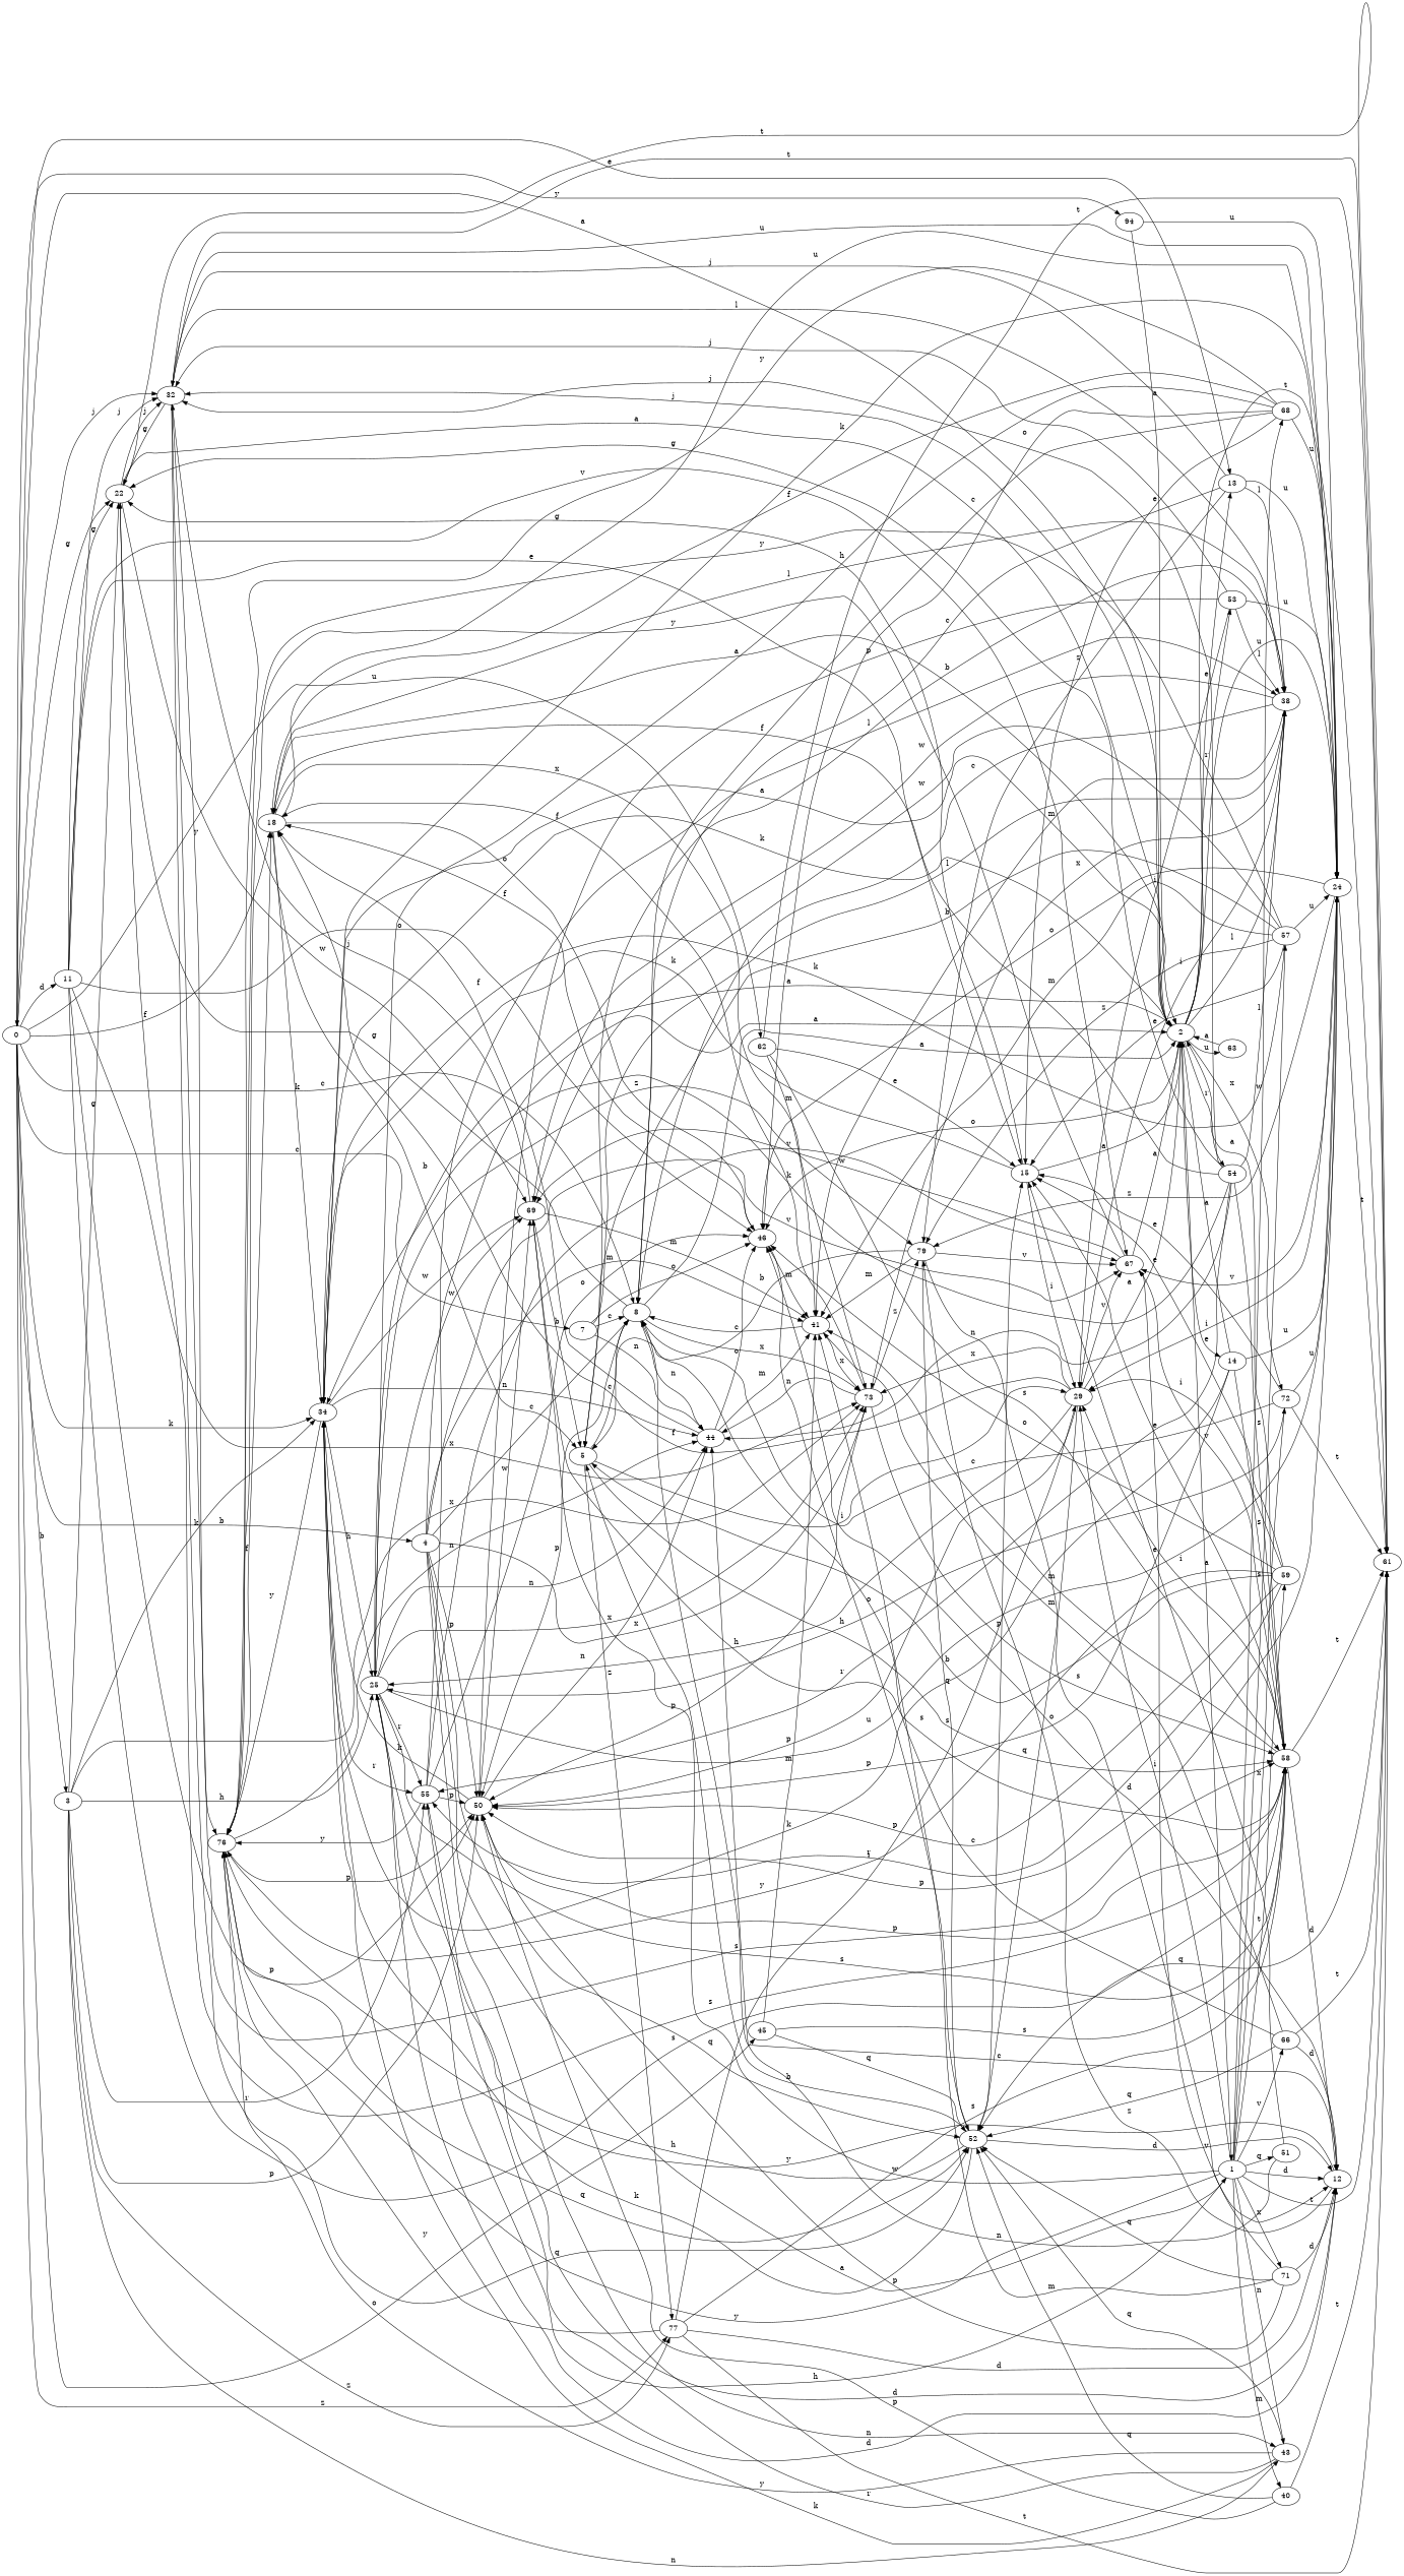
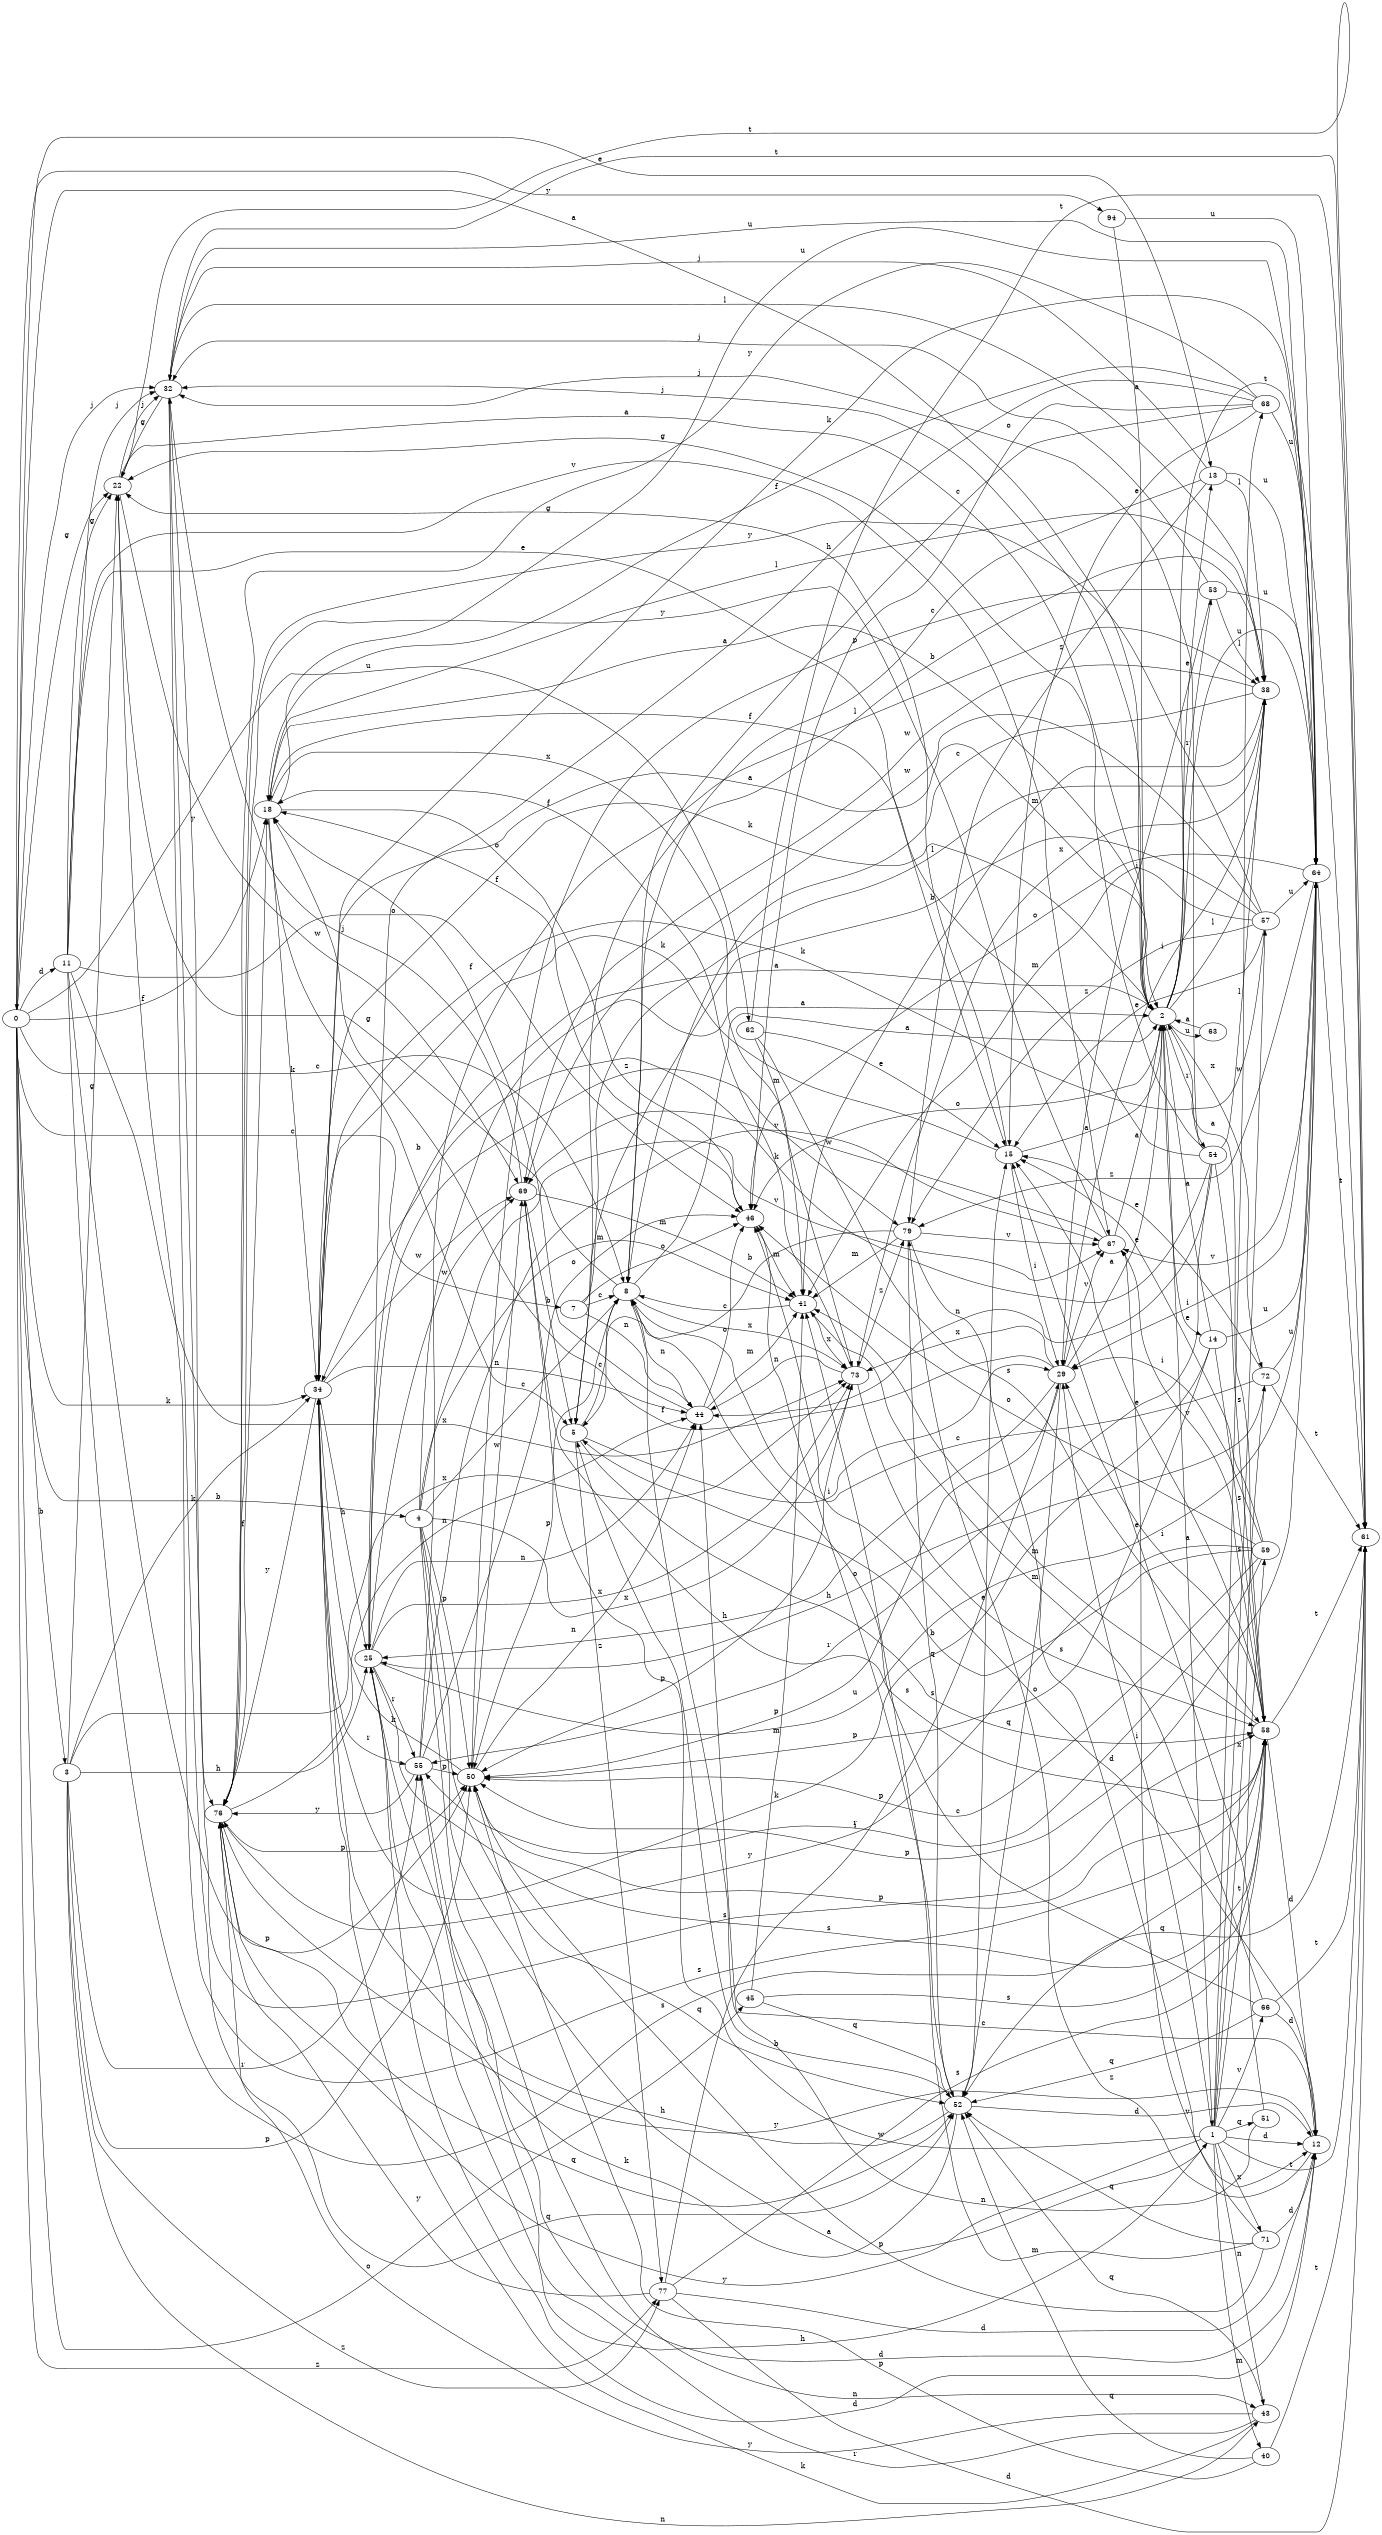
  strict digraph {
    rankdir=LR
    0
    3
    4
    7
    8
    11
    13
    18
    22
    32
    34
    45
    62
    n14 [label=94]
    77
    25
    43
    50
    55
    73
    1
    2
    41
    52
    67
    38
    46
    44
    58
    15
-   64 [label=24]
+   64
    79
    5
    61
    69
    76
    12
    29
    40
    51
    57
    59
    66
    68
    71
    72
    14
    53
    54
    63
    0 -> 3 [label=b]
    0 -> 4 [label=b]
    0 -> 7 [label=c]
    0 -> 8 [label=c]
    0 -> 11 [label=d]
    0 -> 13 [label=e]
    0 -> 18 [label=f]
    0 -> 22 [label=g]
    0 -> 32 [label=j]
    0 -> 34 [label=k]
    0 -> 45 [label=o]
    0 -> 62 [label=u]
    0 -> n14 [label=y]
    0 -> 77 [label=z]
    3 -> 22 [label=g]
    3 -> 34 [label=k]
    3 -> 77 [label=z]
    3 -> 25 [label=h]
    3 -> 43 [label=n]
    3 -> 50 [label=p]
    3 -> 55 [label=r]
    3 -> 73 [label=x]
    4 -> 8 [label=c]
    4 -> 43 [label=n]
    4 -> 50 [label=p]
    4 -> 73 [label=x]
    4 -> 1 [label=a]
    4 -> 2 [label=a]
    4 -> 41 [label=m]
    4 -> 52 [label=q]
    4 -> 67 [label=v]
    7 -> 8 [label=c]
    7 -> 38 [label=l]
    7 -> 46 [label=o]
    7 -> 44 [label=n]
    8 -> 22 [label=g]
    8 -> 50 [label=p]
    8 -> 73 [label=x]
    8 -> 2 [label=a]
    8 -> 44 [label=n]
    11 -> 22 [label=g]
    11 -> 32 [label=j]
    11 -> 50 [label=p]
    11 -> 73 [label=x]
    11 -> 67 [label=v]
    11 -> 46 [label=o]
    11 -> 58 [label=s]
    11 -> 15 [label=e]
    13 -> 8 [label=c]
    13 -> 32 [label=j]
    13 -> 38 [label=l]
    13 -> 64 [label=u]
    13 -> 79 [label=z]
    18 -> 34 [label=k]
    18 -> 73 [label=x]
    18 -> 2 [label=a]
    18 -> 38 [label=l]
    18 -> 46 [label=o]
    18 -> 64 [label=u]
    18 -> 5 [label=b]
    22 -> 32 [label=j]
    22 -> 2 [label=a]
    22 -> 58 [label=s]
    22 -> 61 [label=t]
    22 -> 69 [label=w]
    32 -> 22 [label=g]
    32 -> 52 [label=q]
    32 -> 38 [label=l]
    32 -> 58 [label=s]
    32 -> 64 [label=u]
    32 -> 61 [label=t]
    32 -> 76 [label=y]
    34 -> 25 [label=h]
    34 -> 55 [label=r]
    34 -> 2 [label=a]
    34 -> 44 [label=n]
    34 -> 69 [label=w]
    34 -> 76 [label=y]
    45 -> 41 [label=m]
    45 -> 52 [label=q]
    45 -> 58 [label=s]
    62 -> 41 [label=m]
    62 -> 58 [label=s]
    62 -> 15 [label=e]
    62 -> 61 [label=t]
    n14 -> 2 [label=a]
    n14 -> 64 [label=u]
    77 -> 58 [label=s]
-   77 -> 61 [label=t]
+   77 -> 61 [label=d]
    77 -> 76 [label=y]
    77 -> 12 [label=d]
    77 -> 29 [label=i]
    25 -> 55 [label=r]
    25 -> 73 [label=x]
    25 -> 2 [label=a]
    25 -> 44 [label=n]
    25 -> 58 [label=s]
    25 -> 64 [label=u]
    25 -> 79 [label=z]
    25 -> 69 [label=w]
    25 -> 12 [label=d]
    43 -> 34 [label=k]
    43 -> 55 [label=r]
    43 -> 52 [label=q]
    43 -> 76 [label=y]
    50 -> 34 [label=k]
    50 -> 44 [label=n]
    50 -> 69 [label=w]
    55 -> 50 [label=p]
    55 -> 67 [label=v]
    55 -> 38 [label=l]
    55 -> 46 [label=o]
    55 -> 76 [label=y]
    55 -> 12 [label=d]
    73 -> 18 [label=f]
    73 -> 50 [label=p]
    73 -> 44 [label=n]
    73 -> 58 [label=s]
    73 -> 79 [label=z]
    1 -> 25 [label=h]
    1 -> 43 [label=n]
    1 -> 61 [label=t]
    1 -> 69 [label=w]
    1 -> 76 [label=y]
    1 -> 12 [label=d]
    1 -> 29 [label=i]
    1 -> 40 [label=m]
    1 -> 51 [label=q]
    1 -> 57 [label=s]
    1 -> 59 [label=t]
    1 -> 66 [label=v]
    1 -> 68 [label=w]
    1 -> 71 [label=x]
    1 -> 72 [label=x]
    2 -> 0 [label=a]
    2 -> 13 [label=e]
    2 -> 32 [label=j]
    2 -> 34 [label=k]
    2 -> 1 [label=a]
    2 -> 38 [label=l]
    2 -> 46 [label=o]
    2 -> 64 [label=u]
    2 -> 61 [label=t]
    2 -> 72 [label=x]
    2 -> 14 [label=e]
    2 -> 53 [label=r]
    2 -> 54 [label=r]
    2 -> 63 [label=u]
    41 -> 8 [label=c]
    41 -> 73 [label=x]
    52 -> 34 [label=k]
    52 -> 25 [label=h]
    52 -> 46 [label=o]
-   52 -> 15 [label=p]
+   52 -> 15 [label=e]
    52 -> 5 [label=b]
    52 -> 12 [label=d]
    67 -> 2 [label=a]
    67 -> 69 [label=w]
    67 -> 76 [label=y]
    38 -> 8 [label=c]
    38 -> 73 [label=x]
    38 -> 41 [label=m]
    38 -> 5 [label=b]
    38 -> 69 [label=w]
    38 -> 29 [label=i]
    46 -> 18 [label=f]
    46 -> 41 [label=m]
    44 -> 18 [label=f]
    44 -> 41 [label=m]
    44 -> 46 [label=o]
    58 -> 50 [label=p]
    58 -> 2 [label=a]
    58 -> 41 [label=m]
    58 -> 67 [label=v]
    58 -> 15 [label=e]
    58 -> 61 [label=t]
    58 -> 12 [label=d]
    58 -> 29 [label=i]
    15 -> 22 [label=g]
    15 -> 34 [label=k]
    15 -> 2 [label=a]
    15 -> 29 [label=i]
    64 -> 34 [label=k]
    64 -> 50 [label=p]
    64 -> 67 [label=v]
    64 -> 46 [label=o]
    64 -> 79 [label=z]
    64 -> 61 [label=t]
    64 -> 29 [label=i]
    79 -> 41 [label=m]
    79 -> 52 [label=q]
    79 -> 67 [label=v]
    79 -> 5 [label=b]
    79 -> 12 [label=d]
    5 -> 8 [label=c]
    5 -> 77 [label=z]
    5 -> 58 [label=s]
    5 -> 29 [label=i]
    61 -> 52 [label=q]
    69 -> 32 [label=j]
    69 -> 41 [label=m]
    69 -> 58 [label=s]
    69 -> 5 [label=b]
    76 -> 18 [label=f]
    76 -> 50 [label=p]
    76 -> 52 [label=q]
    76 -> 44 [label=n]
    12 -> 8 [label=c]
    12 -> 46 [label=o]
    12 -> 79 [label=z]
    12 -> 76 [label=y]
    29 -> 18 [label=f]
    29 -> 25 [label=h]
    29 -> 50 [label=p]
    29 -> 73 [label=x]
    29 -> 2 [label=a]
    29 -> 52 [label=q]
    29 -> 67 [label=v]
    40 -> 50 [label=p]
    40 -> 52 [label=q]
    40 -> 61 [label=t]
    51 -> 44 [label=n]
    51 -> 15 [label=e]
    57 -> 34 [label=k]
    57 -> 41 [label=m]
    57 -> 15 [label=e]
    57 -> 64 [label=u]
    57 -> 79 [label=z]
    57 -> 5 [label=b]
    57 -> 69 [label=w]
    57 -> 76 [label=y]
    59 -> 50 [label=p]
    59 -> 55 [label=r]
    59 -> 46 [label=o]
    59 -> 15 [label=e]
    59 -> 5 [label=b]
    59 -> 76 [label=y]
    59 -> 29 [label=i]
    66 -> 8 [label=c]
    66 -> 41 [label=m]
    66 -> 52 [label=q]
    66 -> 61 [label=t]
    66 -> 12 [label=d]
    68 -> 8 [label=c]
    68 -> 18 [label=f]
    68 -> 25 [label=h]
    68 -> 46 [label=o]
    68 -> 15 [label=e]
    68 -> 64 [label=u]
    68 -> 76 [label=y]
    71 -> 50 [label=p]
    71 -> 41 [label=m]
    71 -> 52 [label=q]
    71 -> 67 [label=v]
    71 -> 12 [label=d]
    72 -> 8 [label=c]
    72 -> 25 [label=h]
    72 -> 15 [label=e]
    72 -> 64 [label=u]
    72 -> 61 [label=t]
    14 -> 34 [label=k]
    14 -> 50 [label=p]
    14 -> 2 [label=a]
    14 -> 58 [label=s]
    14 -> 64 [label=u]
    53 -> 32 [label=j]
    53 -> 50 [label=p]
    53 -> 38 [label=l]
    53 -> 64 [label=u]
    53 -> 29 [label=i]
    54 -> 18 [label=f]
    54 -> 22 [label=g]
    54 -> 32 [label=j]
    54 -> 34 [label=k]
    54 -> 55 [label=r]
    54 -> 38 [label=l]
    54 -> 44 [label=n]
    54 -> 58 [label=s]
    63 -> 2 [label=a]
  }
